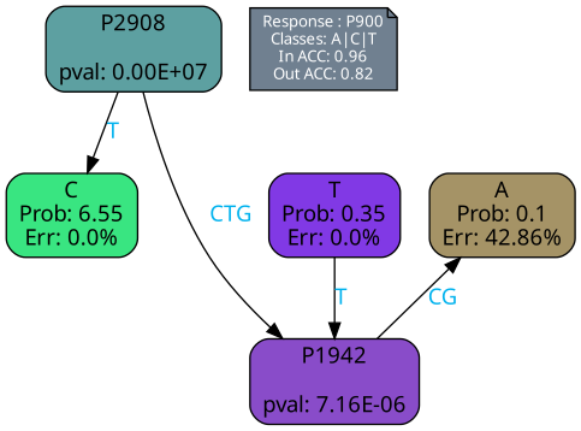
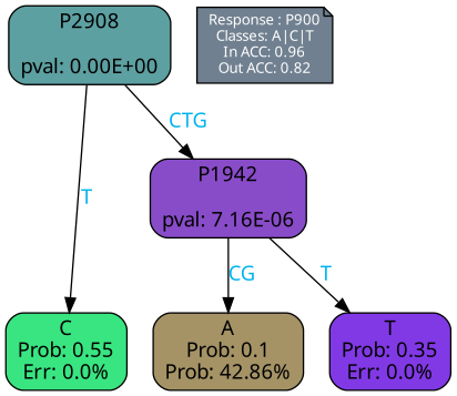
  digraph {
    fontname="Noto Sans"
    ranksep=equally
    splines=polylines
    node [color=black fontname="Noto Sans" shape=box style="filled, rounded"]
    edge [fontcolor=deepskyblue2 fontname="Noto Sans"]
-   n1 [fillcolor="#39e581" label="C\nProb: 6.55\nErr: 0.0%"]
-   n2 [fillcolor="#a59366" label="A\nProb: 0.1\nErr: 42.86%"]
+   n1 [fillcolor="#39e581" label="C\nProb: 0.55\nErr: 0.0%"]
+   n2 [fillcolor="#a59366" label="A\nProb: 0.1\nProb: 42.86%"]
    n3 [fillcolor="#8139e5" label="T\nProb: 0.35\nErr: 0.0%"]
    n4 [align=left fillcolor=slategray fontcolor=white fontsize=10 label="Response : P900\nClasses: A|C|T\nIn ACC: 0.96\nOut ACC: 0.82\n" shape=note style=filled]
-   n5 [fillcolor="#5da0a1" label="P2908\n\npval: 0.00E+07"]
+   n5 [fillcolor="#5da0a1" label="P2908\n\npval: 0.00E+00"]
    n6 [fillcolor="#894cc9" label="P1942\n\npval: 7.16E-06"]
    subgraph sub_1 {
      rank=same
      n1
      n2
      n3
    }
    subgraph sub_2 {
      rank=same
      n4
      n5
    }
    n5 -> n1 [label=T]
    n5 -> n6 [label=CTG]
    n6 -> n2 [label=CG]
-   n3 -> n6 [label=T]
+   n6 -> n3 [label=T]
  }
